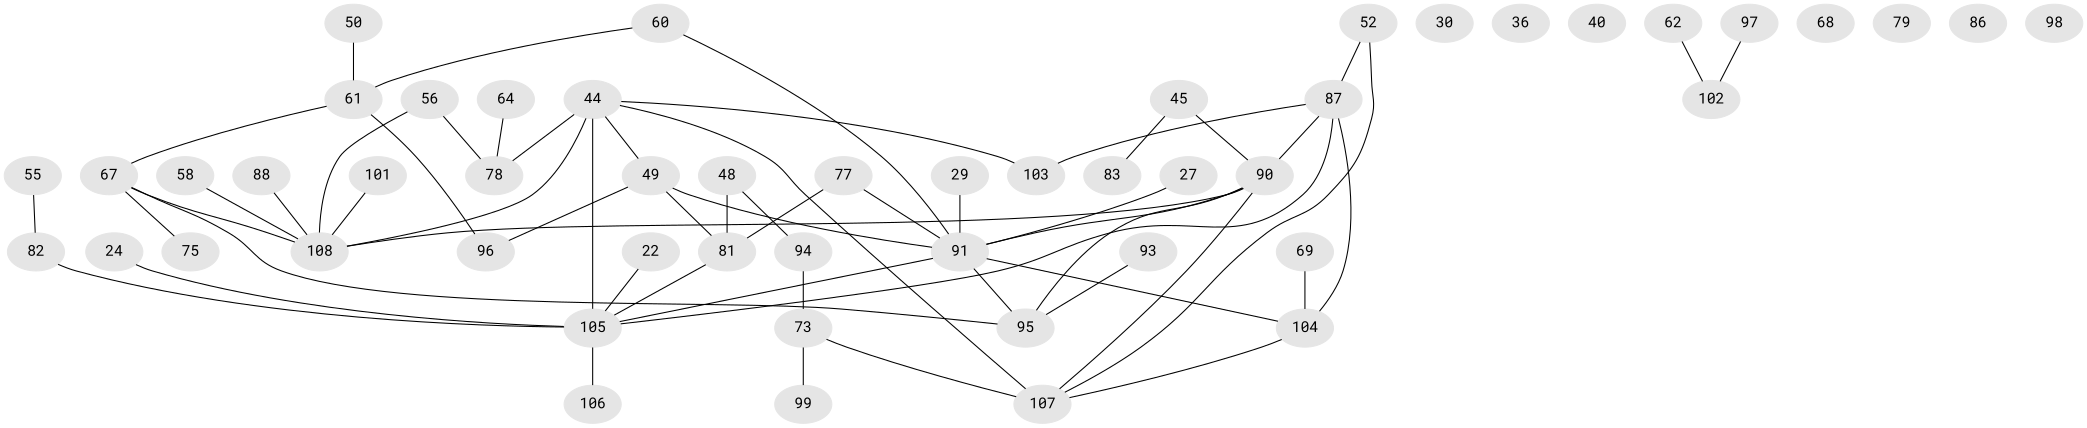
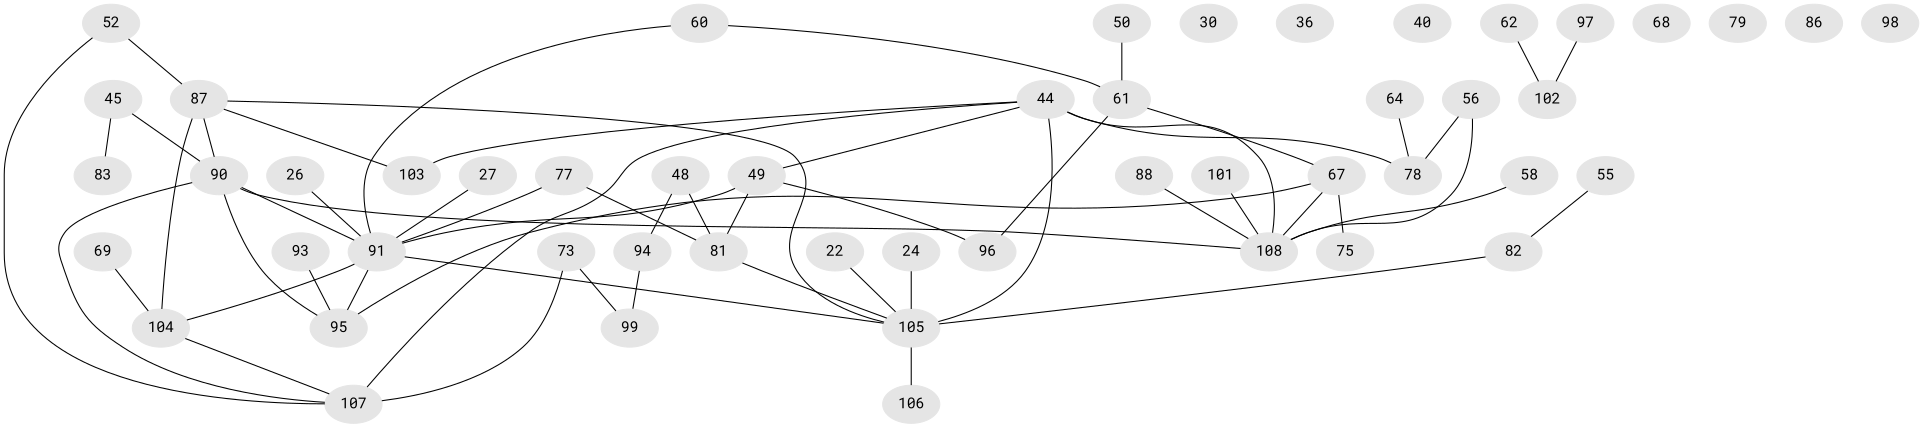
  graph {
    fontname="Roboto Mono"
    node [color=gray90 fontname="Roboto Mono" style=filled]
    edge [fontname="Roboto Mono"]
    67 [super="+51+16"]
    108 [super="+35+63+66+71"]
    75
    95
    81 [super="+28+57"]
    105 [super="+84+92+70"]
    106 [super="+31"]
    22
    24
    91 [super="+33+41+65"]
    104
    27
-   29
+   29 [label=26]
    30
    36
    40
    44 [super="+43"]
    78
    49 [super="+8+18+26+47"]
    103 [super="+100+80+85"]
    107 [super="+46"]
    96
    83 [super="+1"]
    45
    90 [super="+54+15+76"]
    48
    94
    99
    50
    61
    87 [super="+59"]
    52
    55
    82
    56
    58
    60
    102 [super="+23"]
    62
    64
    68
    73
    77
    79
    86 [super="+6"]
    88
    n47 [label=69]
    93
    97
    98
    101
    67 -- 108
    67 -- 75
    67 -- 95
    81 -- 105
    105 -- 106
    22 -- 105
    24 -- 105
    91 -- 95
    91 -- 105 [weight=2]
    91 -- 104
    104 -- 107
    27 -- 91
    29 -- 91
    44 -- 108
    44 -- 105 [weight=4]
    44 -- 78
    44 -- 49
    44 -- 103
    44 -- 107 [weight=2]
    49 -- 81 [weight=2]
    49 -- 91
    49 -- 96
    45 -- 83
    45 -- 90
    90 -- 108
    90 -- 95
    90 -- 91 [weight=2]
    90 -- 107
    48 -- 81
    48 -- 94
-   94 -- 73
+   94 -- 99
    50 -- 61
    61 -- 67
    61 -- 96
    87 -- 105
    87 -- 104 [weight=2]
    87 -- 103
    87 -- 90
    52 -- 107
    52 -- 87
    55 -- 82
    82 -- 105
    56 -- 108
    56 -- 78
    58 -- 108
    60 -- 91
    60 -- 61
    62 -- 102
    64 -- 78
    73 -- 107
    73 -- 99
    77 -- 81
    77 -- 91
    88 -- 108
    n47 -- 104
    93 -- 95
    97 -- 102
    101 -- 108
  }
